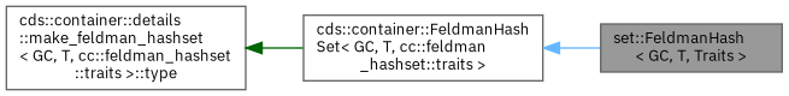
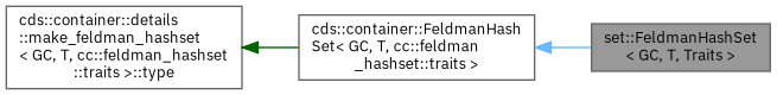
  digraph {
    rankdir=LR
    fontname="IBM Plex Sans"
    node [color=gray40 fillcolor=white fontname="IBM Plex Sans" fontsize=10 shape=box style=filled]
    edge [dir=back fontname="IBM Plex Sans" fontsize=10 labelfontname=Helvetica labelfontsize=10 style=solid]
-   n1 [fillcolor=grey60 fontcolor=black height=0.2 label="set::FeldmanHash\l\< GC, T, Traits \>" width=0.4]
+   n1 [fillcolor=grey60 fontcolor=black height=0.2 label="set::FeldmanHashSet\l\< GC, T, Traits \>" width=0.4]
    n2 [height=0.2 label="cds::container::FeldmanHash\lSet\< GC, T, cc::feldman\l_hashset::traits \>" width=0.4]
    n3 [height=0.2 label="cds::container::details\l::make_feldman_hashset\l\< GC, T, cc::feldman_hashset\l::traits \>::type" width=0.4]
    n2 -> n1 [color=steelblue1]
    n3 -> n2 [color=darkgreen]
  }
